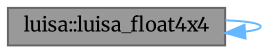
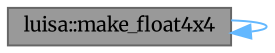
  digraph {
    rankdir=TB
    fontname=Merriweather
-   n1 [color=gray40 fillcolor=grey60 fontcolor=black fontname=Merriweather fontsize=10 height=0.2 label="luisa::luisa_float4x4" shape=box style=filled width=0.4]
+   n1 [color=gray40 fillcolor=grey60 fontcolor=black fontname=Merriweather fontsize=10 height=0.2 label="luisa::make_float4x4" shape=box style=filled width=0.4]
    n1 -> n1 [color=steelblue1 fontname=Merriweather fontsize=10 labelfontname=Helvetica labelfontsize=10 style=solid]
  }
